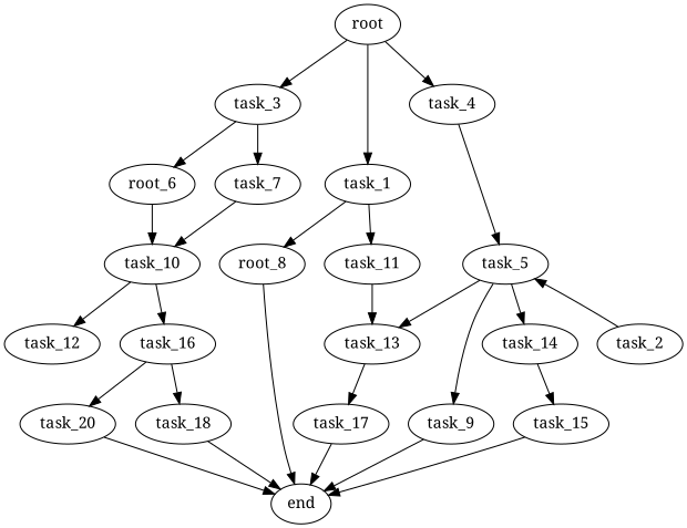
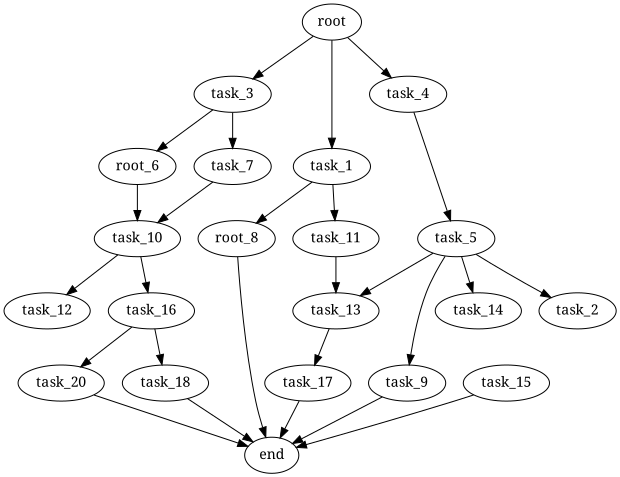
  digraph {
    fontname="Noto Serif"
    node [fontname="Noto Serif"]
    edge [fontname="Noto Serif"]
    root
    task_1
    task_3
    task_4
    n5 [label=root_8]
    task_11
    task_2
    task_5
    n9 [label=root_6]
    task_7
    end
    task_13
    task_9
    task_14
    task_10
    task_17
    task_15
    task_12
    task_16
    task_18
    task_20
    root -> task_1
    root -> task_3
    root -> task_4
    task_1 -> n5
    task_1 -> task_11
    task_3 -> n9
    task_3 -> task_7
    task_4 -> task_5
    n5 -> end
    task_11 -> task_13
-   task_2 -> task_5
+   task_5 -> task_2
    task_5 -> task_13
    task_5 -> task_9
    task_5 -> task_14
    n9 -> task_10
    task_7 -> task_10
    task_13 -> task_17
    task_9 -> end
-   task_14 -> task_15
    task_10 -> task_12
    task_10 -> task_16
    task_17 -> end
    task_15 -> end
    task_16 -> task_18
    task_16 -> task_20
    task_18 -> end
    task_20 -> end
  }
